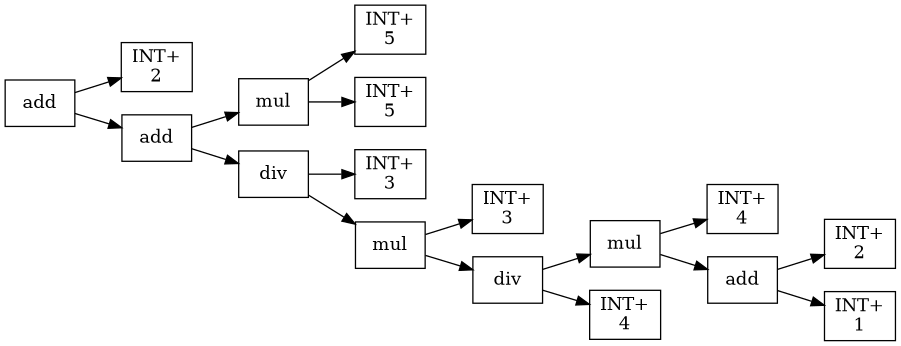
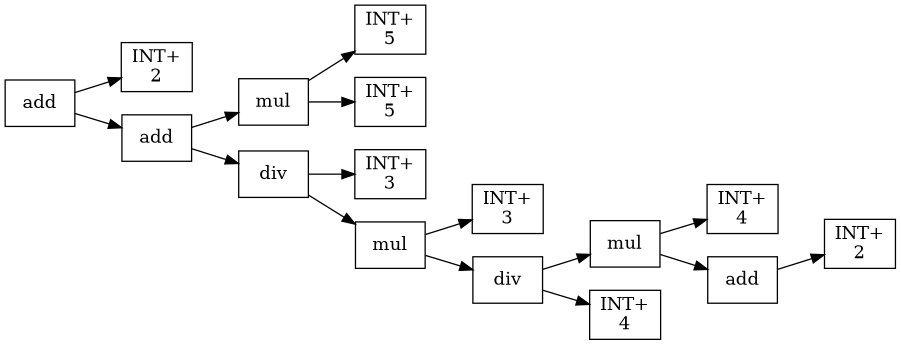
  digraph {
    rankdir=LR
    node [shape=box]
    n1 [label=add]
    n2 [label="INT+\n2"]
    n3 [label=add]
    n4 [label=mul]
    n5 [label=div]
    n6 [label="INT+\n5"]
    n7 [label="INT+\n5"]
    n8 [label="INT+\n3"]
    n9 [label=mul]
    n10 [label="INT+\n3"]
    n11 [label=div]
    n12 [label=mul]
    n13 [label="INT+\n4"]
    n14 [label="INT+\n4"]
    n15 [label=add]
    n16 [label="INT+\n2"]
-   n17 [label="INT+\n1"]
    n1 -> n2
    n1 -> n3
    n3 -> n4
    n3 -> n5
    n4 -> n6
    n4 -> n7
    n5 -> n8
    n5 -> n9
    n9 -> n10
    n9 -> n11
    n11 -> n12
    n11 -> n13
    n12 -> n14
    n12 -> n15
    n15 -> n16
-   n15 -> n17
  }
